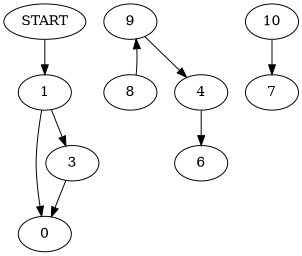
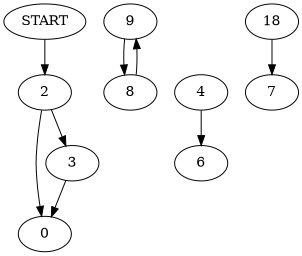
  digraph {
    n1 [label=START]
-   1
+   1 [label=2]
    n3 [label=0]
    3
    4
    6
    8
    9
-   10
+   10 [label=18]
    7
    n1 -> 1
    1 -> n3
    1 -> 3
    3 -> n3
    4 -> 6
    8 -> 9
-   9 -> 4
+   9 -> 8
    10 -> 7
  }
